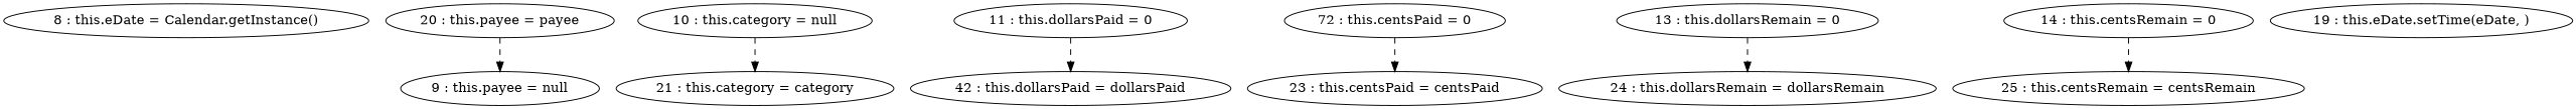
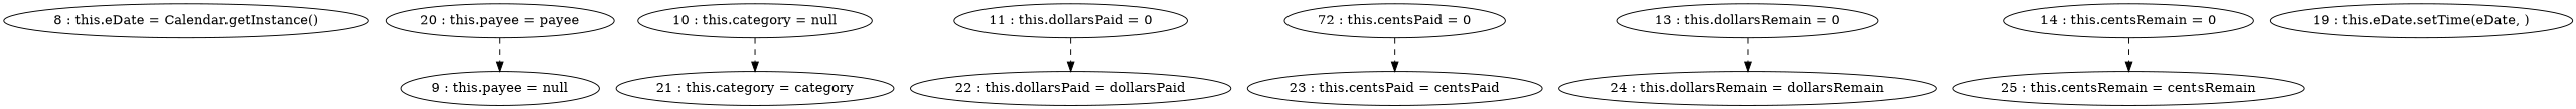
  digraph {
    edge [style=dashed]
    "8 : this.eDate = Calendar.getInstance()"
    "20 : this.payee = payee"
    "9 : this.payee = null"
    "10 : this.category = null"
    "21 : this.category = category"
    "11 : this.dollarsPaid = 0"
-   "22 : this.dollarsPaid = dollarsPaid" [label="42 : this.dollarsPaid = dollarsPaid"]
+   "22 : this.dollarsPaid = dollarsPaid"
    n8 [label="72 : this.centsPaid = 0"]
    "23 : this.centsPaid = centsPaid"
    "13 : this.dollarsRemain = 0"
    "24 : this.dollarsRemain = dollarsRemain"
    "14 : this.centsRemain = 0"
    "25 : this.centsRemain = centsRemain"
    "19 : this.eDate.setTime(eDate, )"
    "20 : this.payee = payee" -> "9 : this.payee = null"
    "10 : this.category = null" -> "21 : this.category = category"
    "11 : this.dollarsPaid = 0" -> "22 : this.dollarsPaid = dollarsPaid"
    n8 -> "23 : this.centsPaid = centsPaid"
    "13 : this.dollarsRemain = 0" -> "24 : this.dollarsRemain = dollarsRemain"
    "14 : this.centsRemain = 0" -> "25 : this.centsRemain = centsRemain"
  }
